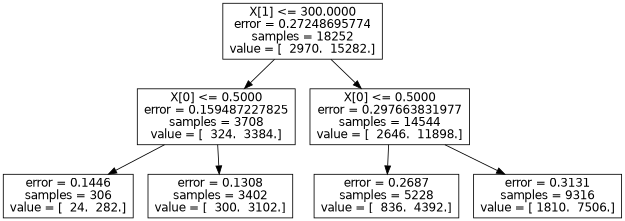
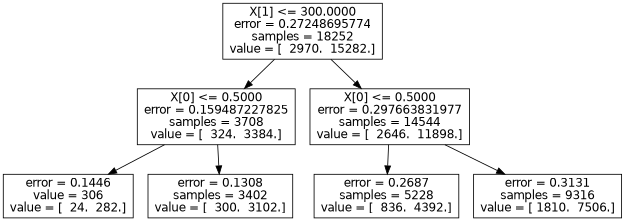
  digraph {
    fontname="DejaVu Sans"
    node [fontname="DejaVu Sans" shape=box]
    edge [fontname="DejaVu Sans"]
    n1 [label="X[1] <= 300.0000\nerror = 0.27248695774\nsamples = 18252\nvalue = [  2970.  15282.]"]
    n2 [label="X[0] <= 0.5000\nerror = 0.159487227825\nsamples = 3708\nvalue = [  324.  3384.]"]
    n3 [label="X[0] <= 0.5000\nerror = 0.297663831977\nsamples = 14544\nvalue = [  2646.  11898.]"]
-   n4 [label="error = 0.1446\nsamples = 306\nvalue = [  24.  282.]"]
+   n4 [label="error = 0.1446\nvalue = 306\nvalue = [  24.  282.]"]
    n5 [label="error = 0.1308\nsamples = 3402\nvalue = [  300.  3102.]"]
    n6 [label="error = 0.2687\nsamples = 5228\nvalue = [  836.  4392.]"]
    n7 [label="error = 0.3131\nsamples = 9316\nvalue = [ 1810.  7506.]"]
    n1 -> n2
    n1 -> n3
    n2 -> n4
    n2 -> n5
    n3 -> n6
    n3 -> n7
  }
